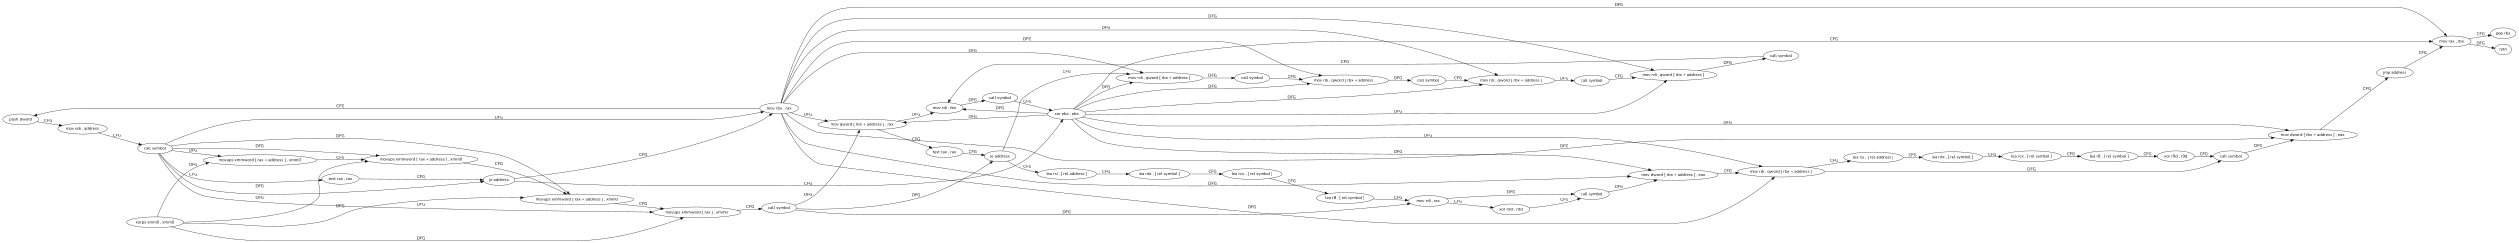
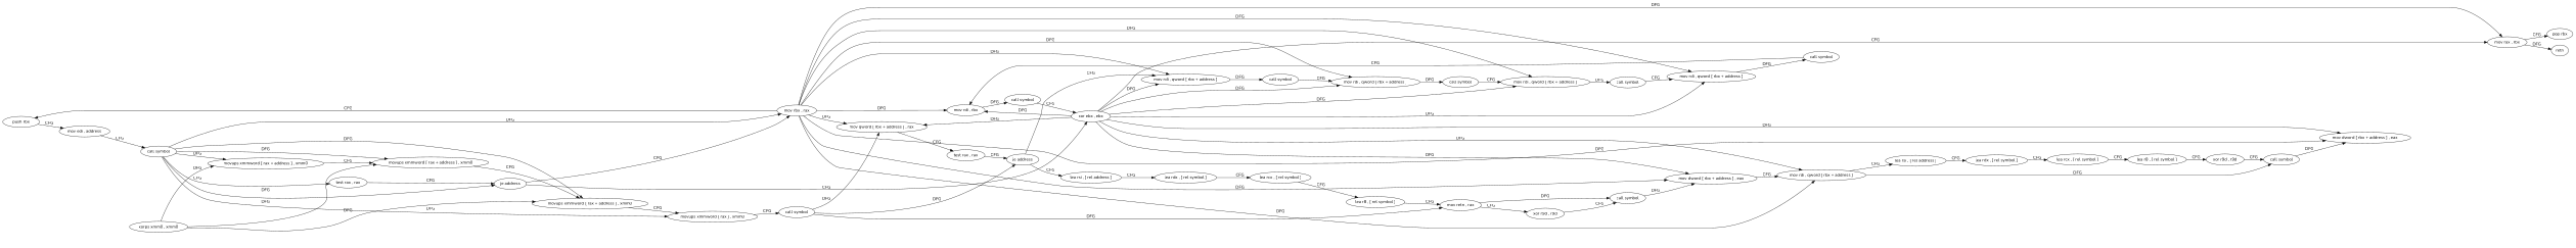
  digraph {
    fontname=Nunito
    rankdir=LR
    node [fontname=Nunito]
    edge [fontname=Nunito]
-   n1 [label="push dword"]
+   n1 [label="push rbx"]
    n2 [label="mov edi , address"]
    n3 [label="call symbol"]
    n4 [label="test rax , rax"]
    n5 [label="je address"]
    n6 [label="mov rbx , rax"]
    n7 [label="movups xmmword [ rax + address ] , xmm0"]
    n8 [label="movups xmmword [ rax + address ] , xmm0"]
    n9 [label="movups xmmword [ rax + address ] , xmm0"]
    n10 [label="movups xmmword [ rax ] , xmm0"]
    n11 [label="xor ebx , ebx"]
    n12 [label="mov rax , rbx"]
    n13 [label="mov qword [ rbx + address ] , rax"]
    n14 [label="mov rdi , qword [ rbx + address ]"]
    n15 [label="mov rdi , qword [ rbx + address ]"]
    n16 [label="mov rdi , qword [ rbx + address ]"]
    n17 [label="mov rdi , qword [ rbx + address ]"]
    n18 [label="mov rdi , rbx"]
    n19 [label="mov dword [ rbx + address ] , eax"]
    n20 [label="mov rdi , qword [ rbx + address ]"]
    n21 [label="mov dword [ rbx + address ] , eax"]
    n22 [label="call symbol"]
    n23 [label="pop rbx"]
    n24 [label=retn]
    n25 [label="test rax , rax"]
    n26 [label="call symbol"]
    n27 [label="call symbol"]
    n28 [label="call symbol"]
    n29 [label="call symbol"]
    n30 [label="call symbol"]
    n31 [label="lea rsi , [ rel address ]"]
    n32 [label="call symbol"]
-   n33 [label="jmp address"]
    n34 [label="xorps xmm0 , xmm0"]
    n35 [label="je address"]
-   n36 [label="mov rdi , rax"]
+   n36 [label="mov retn , rax"]
    n37 [label="lea rsi , [ rel address ]"]
    n38 [label="xor r9d , r9d"]
    n39 [label="call symbol"]
    n40 [label="lea rdx , [ rel symbol ]"]
    n41 [label="lea rcx , [ rel symbol ]"]
    n42 [label="lea r8 , [ rel symbol ]"]
    n43 [label="lea rdx , [ rel symbol ]"]
    n44 [label="lea rcx , [ rel symbol ]"]
    n45 [label="lea r8 , [ rel symbol ]"]
    n46 [label="xor r9d , r9d"]
    n1 -> n2 [label=CFG]
    n2 -> n3 [label=CFG]
    n3 -> n4 [label=CFG]
    n3 -> n5 [label=DFG]
    n3 -> n6 [label=DFG]
    n3 -> n7 [label=DFG]
    n3 -> n8 [label=DFG]
    n3 -> n9 [label=DFG]
    n3 -> n10 [label=DFG]
    n4 -> n5 [label=CFG]
    n5 -> n6 [label=CFG]
    n5 -> n11 [label=CFG]
    n6 -> n1 [label=CFG]
    n6 -> n12 [label=DFG]
    n6 -> n13 [label=DFG]
    n6 -> n14 [label=DFG]
    n6 -> n15 [label=DFG]
    n6 -> n16 [label=DFG]
    n6 -> n17 [label=DFG]
-   n13 -> n18 [label=DFG]
+   n6 -> n18 [label=DFG]
    n6 -> n19 [label=DFG]
    n6 -> n20 [label=DFG]
    n6 -> n21 [label=DFG]
    n7 -> n8 [label=CFG]
    n8 -> n9 [label=CFG]
    n9 -> n10 [label=CFG]
    n10 -> n22 [label=CFG]
    n11 -> n12 [label=CFG]
    n11 -> n13 [label=DFG]
    n11 -> n14 [label=DFG]
    n11 -> n15 [label=DFG]
    n11 -> n16 [label=DFG]
    n11 -> n17 [label=DFG]
    n11 -> n18 [label=DFG]
    n11 -> n19 [label=DFG]
    n11 -> n20 [label=DFG]
    n11 -> n21 [label=DFG]
    n12 -> n23 [label=CFG]
    n12 -> n24 [label=DFG]
    n13 -> n25 [label=CFG]
    n14 -> n26 [label=DFG]
    n15 -> n27 [label=DFG]
    n16 -> n28 [label=DFG]
    n17 -> n29 [label=DFG]
    n18 -> n30 [label=DFG]
    n19 -> n20 [label=CFG]
    n20 -> n31 [label=CFG]
    n20 -> n32 [label=DFG]
-   n21 -> n33 [label=CFG]
    n22 -> n13 [label=DFG]
    n22 -> n35 [label=DFG]
    n22 -> n36 [label=DFG]
    n25 -> n35 [label=CFG]
    n26 -> n15 [label=CFG]
    n27 -> n16 [label=CFG]
    n28 -> n17 [label=CFG]
    n29 -> n18 [label=CFG]
    n30 -> n11 [label=CFG]
    n31 -> n43 [label=CFG]
    n32 -> n21 [label=DFG]
-   n33 -> n12 [label=CFG]
    n34 -> n7 [label=DFG]
    n34 -> n8 [label=DFG]
    n34 -> n9 [label=DFG]
-   n34 -> n10 [label=DFG]
    n35 -> n14 [label=CFG]
    n35 -> n37 [label=CFG]
    n36 -> n38 [label=CFG]
    n36 -> n39 [label=DFG]
    n37 -> n40 [label=CFG]
    n38 -> n39 [label=CFG]
    n39 -> n19 [label=DFG]
    n40 -> n41 [label=CFG]
    n41 -> n42 [label=CFG]
    n42 -> n36 [label=CFG]
    n43 -> n44 [label=CFG]
    n44 -> n45 [label=CFG]
    n45 -> n46 [label=CFG]
    n46 -> n32 [label=CFG]
  }
